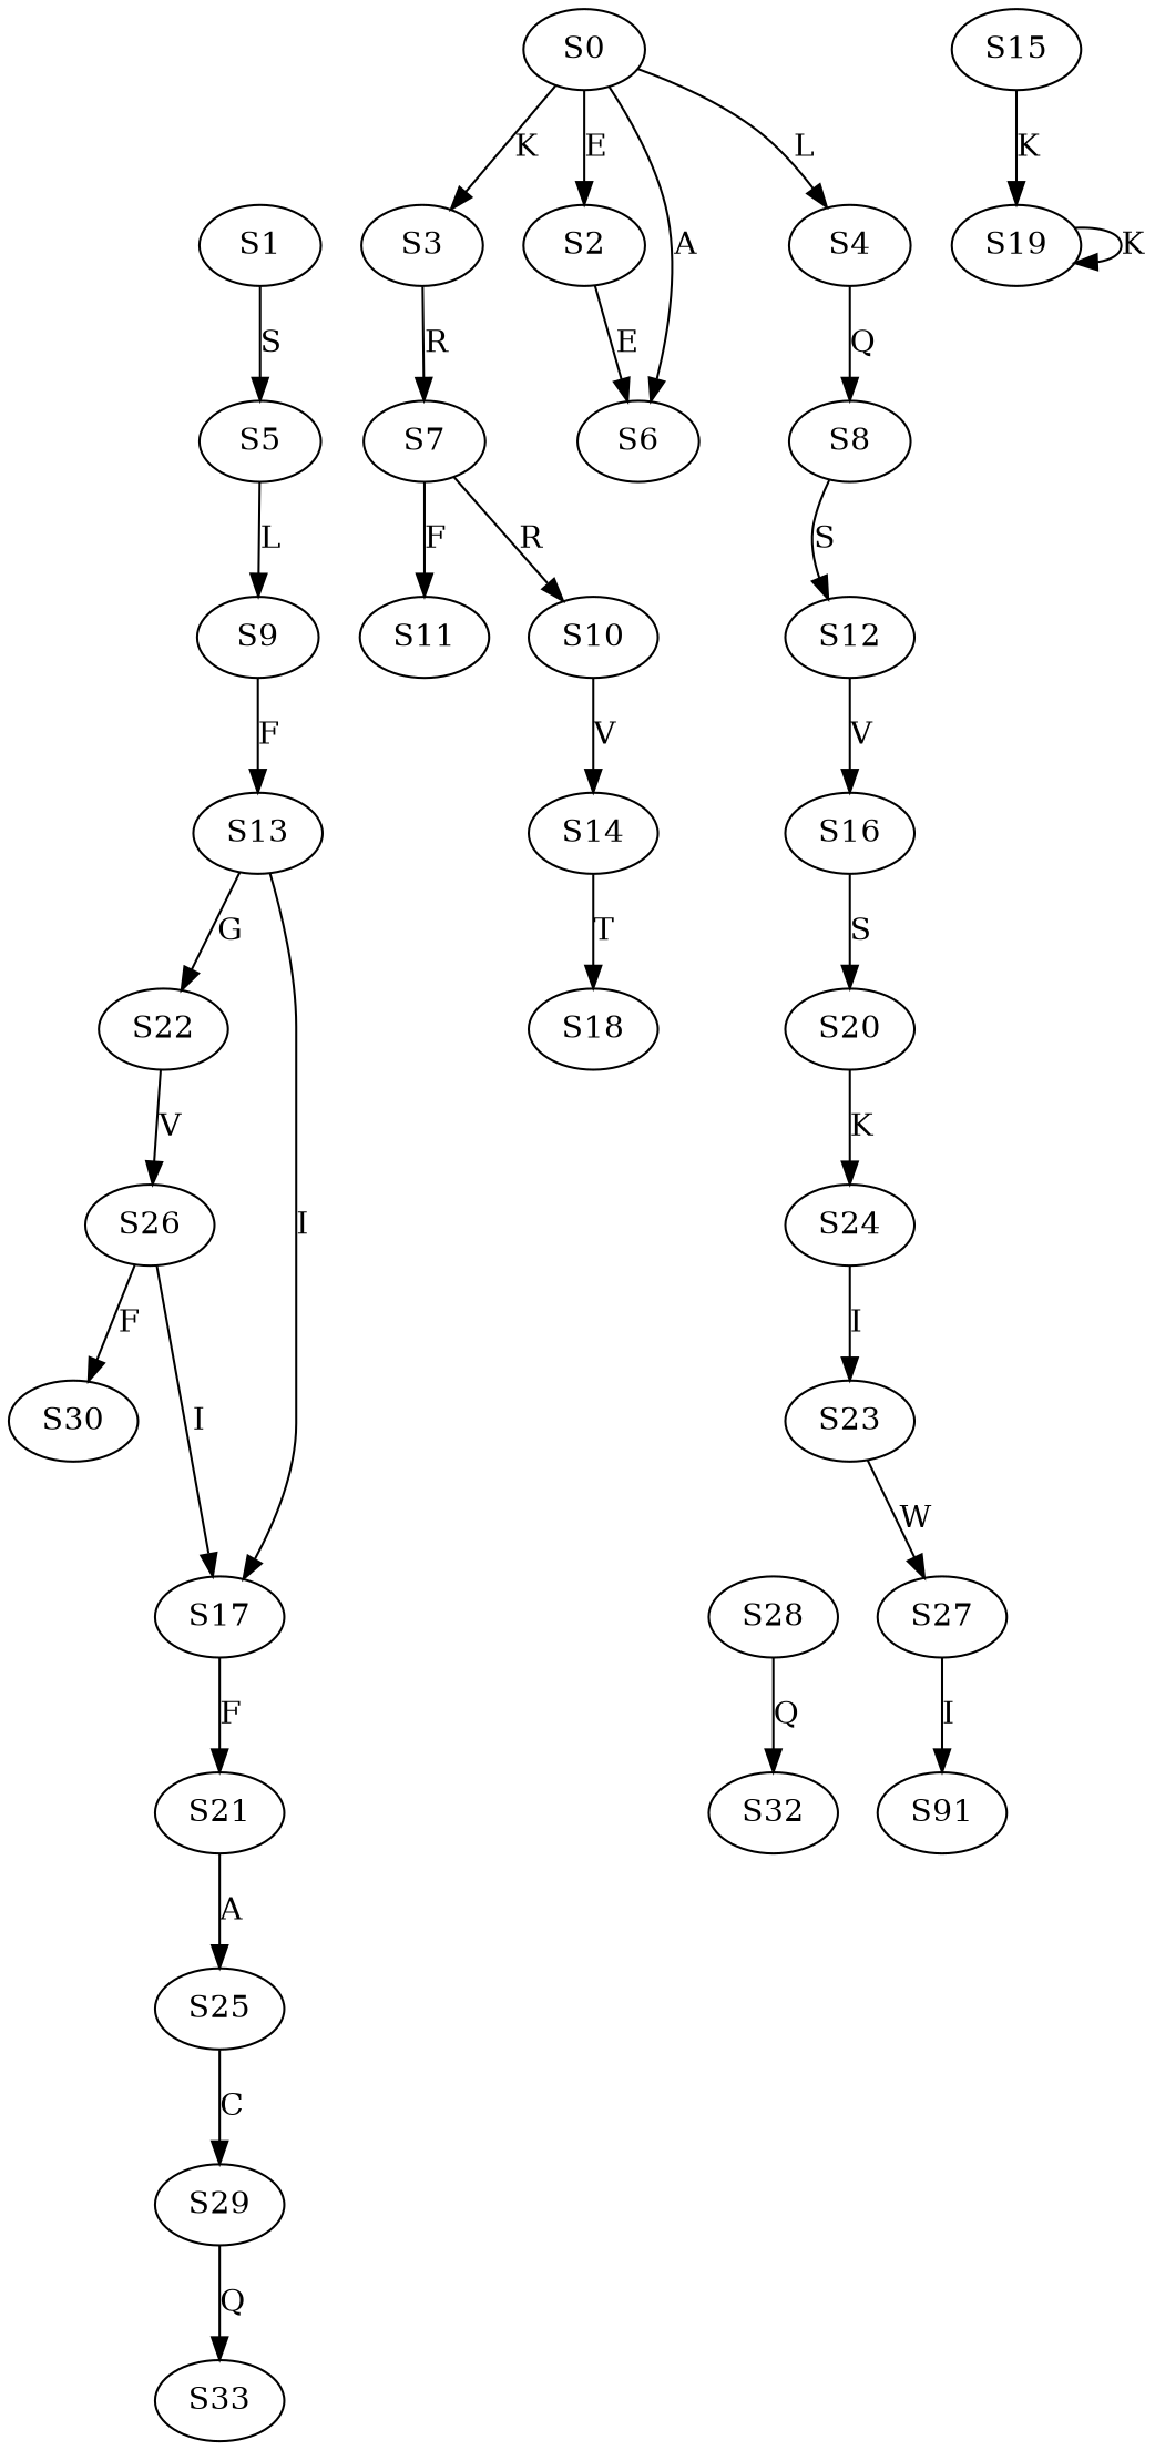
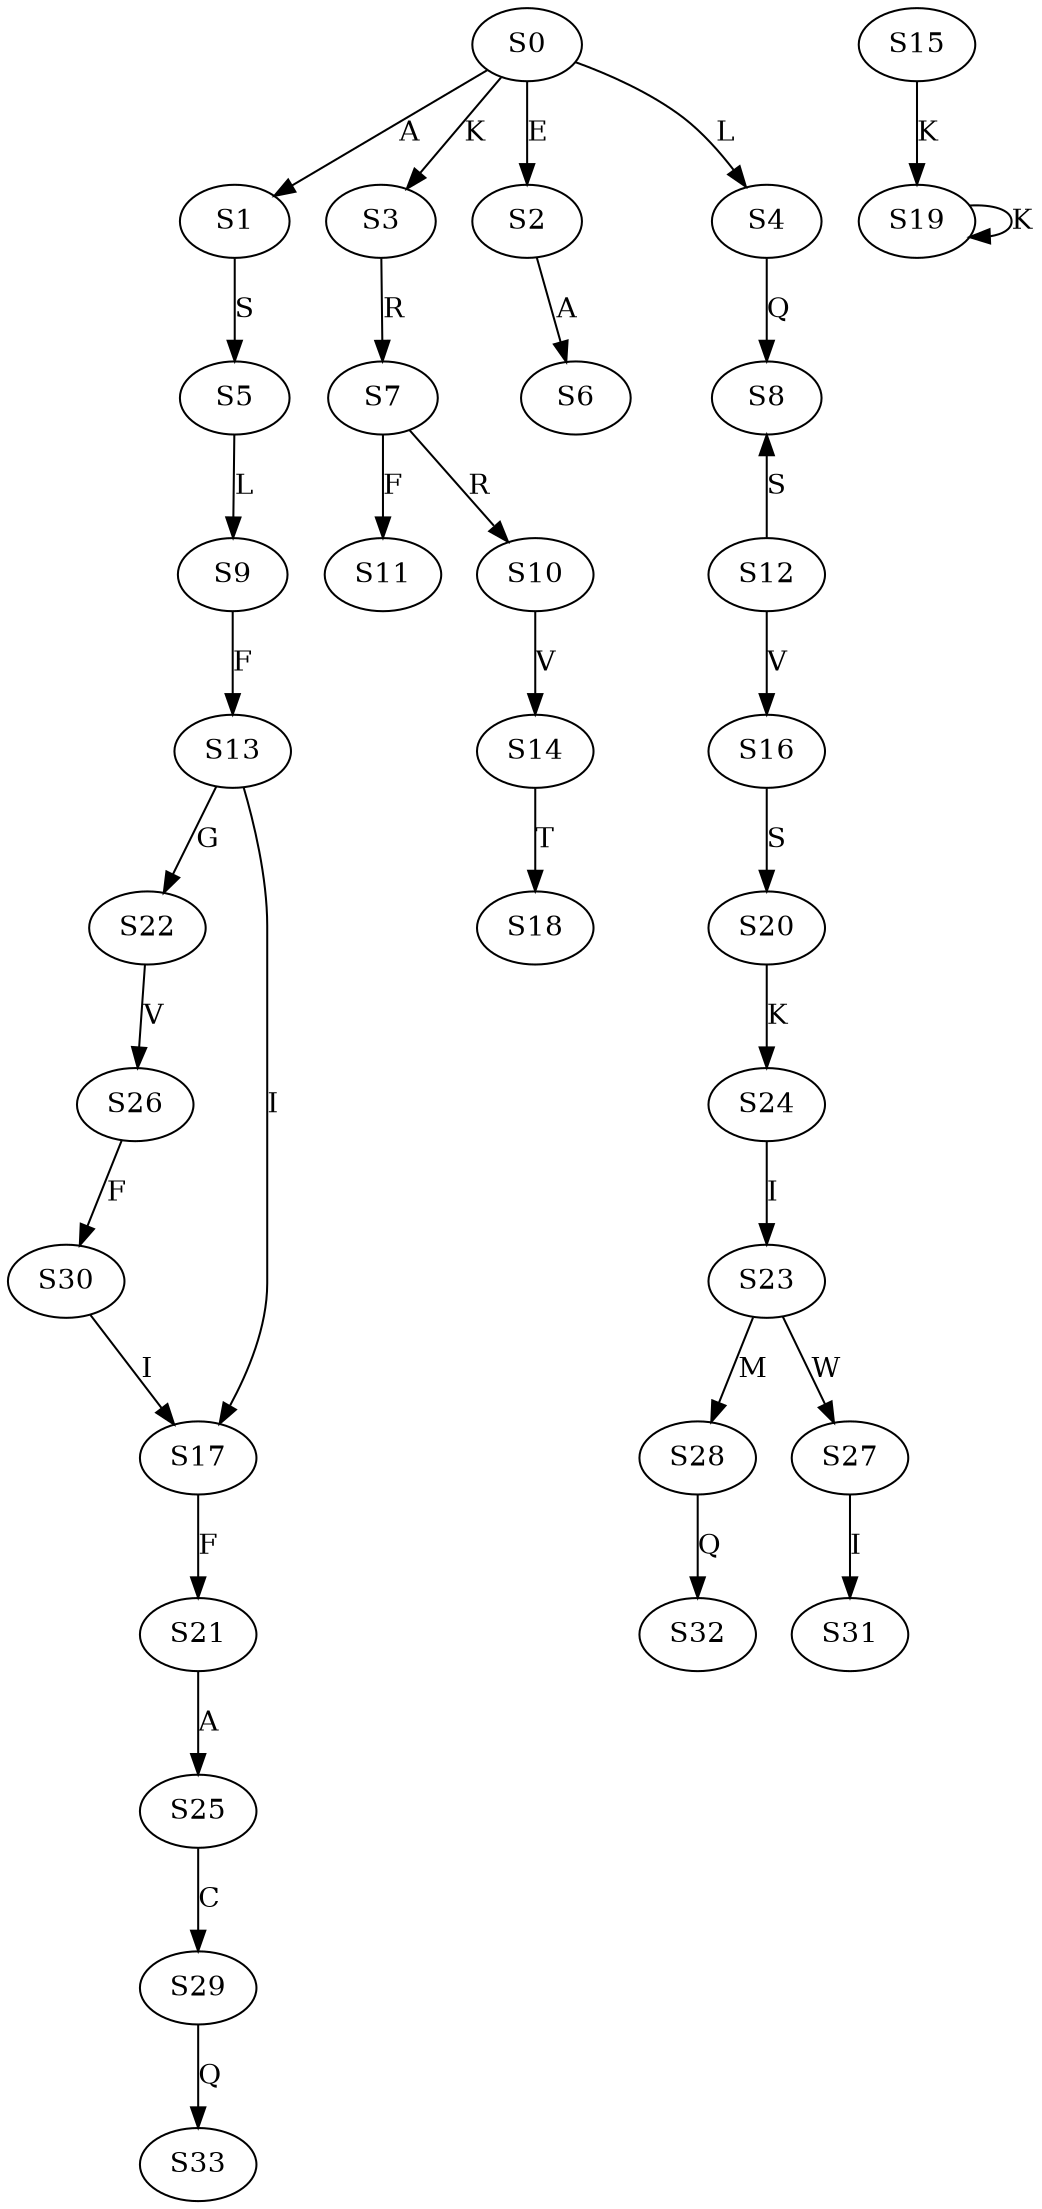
  strict digraph {
    S0
    S1
    S2
    S3
    S4
    S5
    S6
    S7
    S8
    S9
    S10
    S11
    S12
    S13
    S14
    S16
    S17
    S22
    S18
    S15
    S19
    S20
    S21
    S24
    S25
    S26
    S23
    S27
    S28
    S29
    S30
-   S31 [label=S91]
+   S31
    S32
    S33
-   S0 -> S6 [label=A]
+   S0 -> S1 [label=A]
    S0 -> S2 [label=E]
    S0 -> S3 [label=K]
    S0 -> S4 [label=L]
    S1 -> S5 [label=S]
-   S2 -> S6 [label=E]
+   S2 -> S6 [label=A]
    S3 -> S7 [label=R]
    S4 -> S8 [label=Q]
    S5 -> S9 [label=L]
    S7 -> S10 [label=R]
    S7 -> S11 [label=F]
-   S8 -> S12 [label=S]
+   S12 -> S8 [label=S]
    S9 -> S13 [label=F]
    S10 -> S14 [label=V]
    S12 -> S16 [label=V]
    S13 -> S17 [label=I]
    S13 -> S22 [label=G]
    S14 -> S18 [label=T]
    S16 -> S20 [label=S]
    S17 -> S21 [label=F]
    S22 -> S26 [label=V]
    S15 -> S19 [label=K]
    S19 -> S19 [label=K]
    S20 -> S24 [label=K]
    S21 -> S25 [label=A]
    S24 -> S23 [label=I]
    S25 -> S29 [label=C]
    S26 -> S30 [label=F]
    S23 -> S27 [label=W]
+   S23 -> S28 [label=M]
    S27 -> S31 [label=I]
    S28 -> S32 [label=Q]
    S29 -> S33 [label=Q]
-   S26 -> S17 [label=I]
+   S30 -> S17 [label=I]
  }
